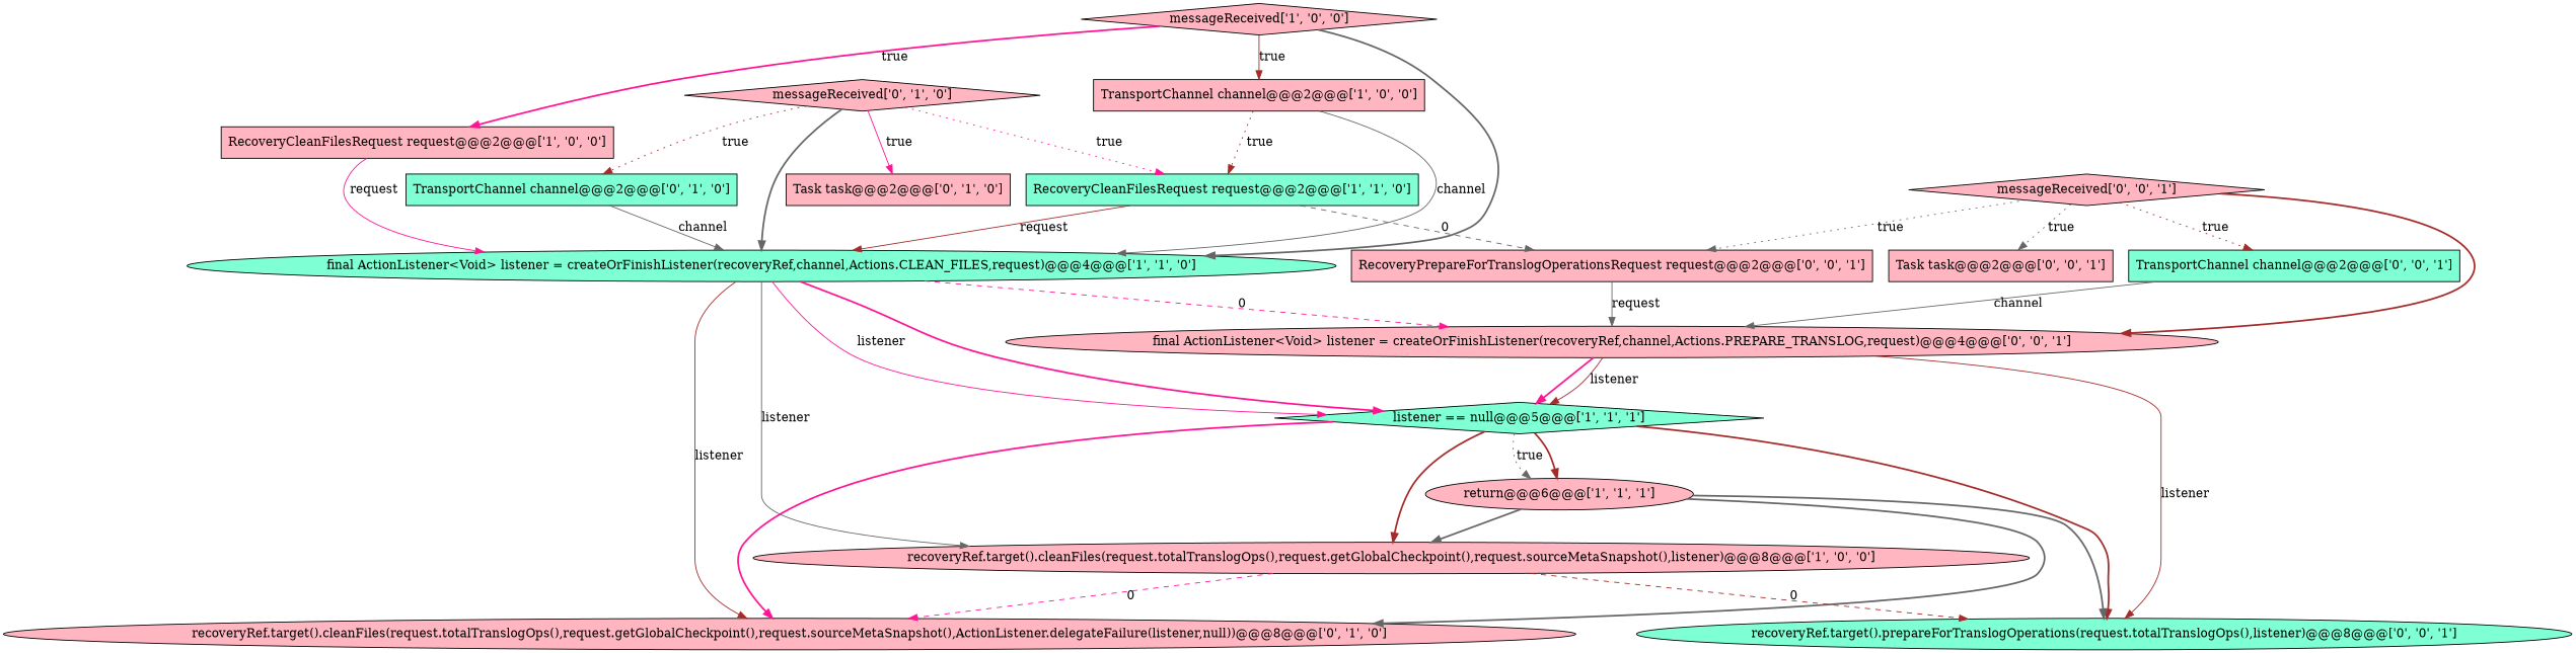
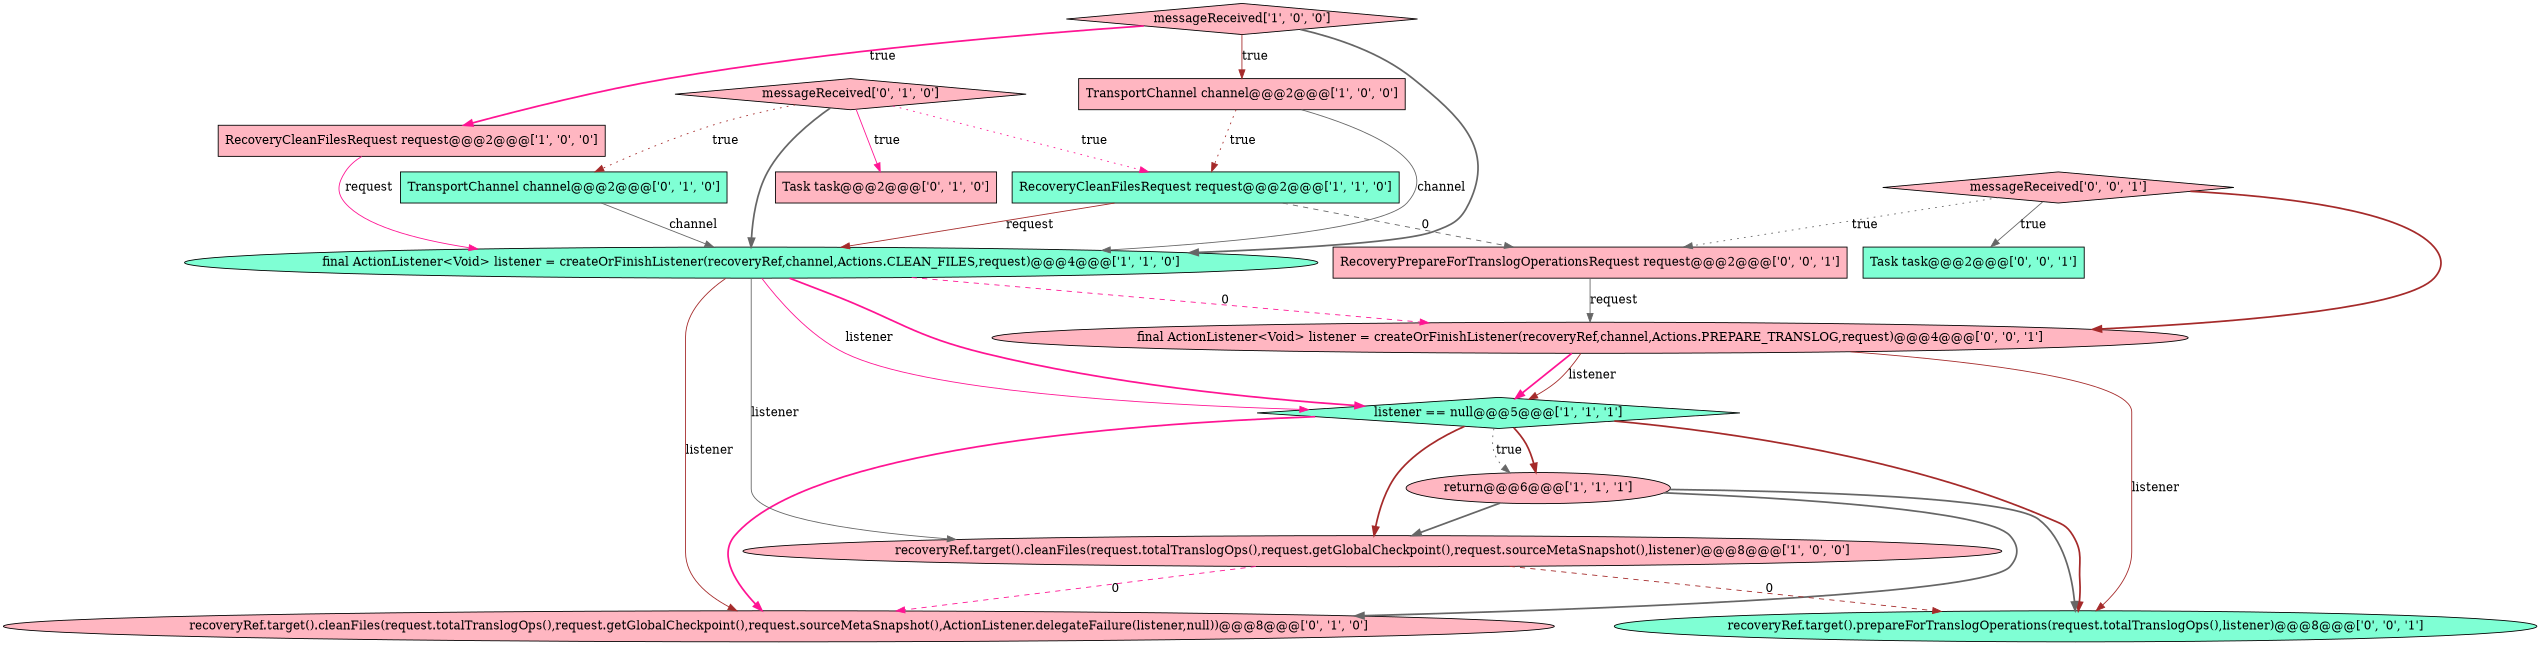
  digraph {
    node [fillcolor=lightpink shape=box style=filled]
    edge [color=gray40 style=bold]
    n1 [fillcolor=aquamarine label="listener == null@@@5@@@['1', '1', '1']" shape=diamond]
    n2 [label="return@@@6@@@['1', '1', '1']" shape=ellipse]
    n3 [label="recoveryRef.target().cleanFiles(request.totalTranslogOps(),request.getGlobalCheckpoint(),request.sourceMetaSnapshot(),listener)@@@8@@@['1', '0', '0']" shape=ellipse]
    n4 [fillcolor=aquamarine label="recoveryRef.target().prepareForTranslogOperations(request.totalTranslogOps(),listener)@@@8@@@['0', '0', '1']" shape=ellipse]
    n5 [label="recoveryRef.target().cleanFiles(request.totalTranslogOps(),request.getGlobalCheckpoint(),request.sourceMetaSnapshot(),ActionListener.delegateFailure(listener,null))@@@8@@@['0', '1', '0']" shape=ellipse]
    n6 [fillcolor=aquamarine label="RecoveryCleanFilesRequest request@@@2@@@['1', '1', '0']"]
    n7 [label="RecoveryPrepareForTranslogOperationsRequest request@@@2@@@['0', '0', '1']"]
    n8 [fillcolor=aquamarine label="final ActionListener<Void> listener = createOrFinishListener(recoveryRef,channel,Actions.CLEAN_FILES,request)@@@4@@@['1', '1', '0']" shape=ellipse]
    n9 [label="final ActionListener<Void> listener = createOrFinishListener(recoveryRef,channel,Actions.PREPARE_TRANSLOG,request)@@@4@@@['0', '0', '1']" shape=ellipse]
    n10 [label="RecoveryCleanFilesRequest request@@@2@@@['1', '0', '0']"]
    n11 [label="messageReceived['0', '1', '0']" shape=diamond]
    n12 [fillcolor=aquamarine label="TransportChannel channel@@@2@@@['0', '1', '0']"]
    n13 [label="Task task@@@2@@@['0', '1', '0']"]
    n14 [label="messageReceived['0', '0', '1']" shape=diamond]
-   n15 [fillcolor=aquamarine label="TransportChannel channel@@@2@@@['0', '0', '1']"]
-   n16 [label="Task task@@@2@@@['0', '0', '1']"]
+   n16 [fillcolor=aquamarine label="Task task@@@2@@@['0', '0', '1']"]
    n17 [label="messageReceived['1', '0', '0']" shape=diamond]
    n18 [label="TransportChannel channel@@@2@@@['1', '0', '0']"]
    n1 -> n2 [color=brown]
    n1 -> n2 [label=true style=dotted]
    n1 -> n3 [color=brown]
    n1 -> n4 [color=brown]
    n1 -> n5 [color=deeppink]
    n2 -> n3
    n2 -> n4
    n2 -> n5
    n3 -> n4 [color=brown label=0 style=dashed]
    n3 -> n5 [color=deeppink label=0 style=dashed]
    n6 -> n7 [label=0 style=dashed]
    n6 -> n8 [color=brown label=request style=solid]
    n7 -> n9 [label=request style=solid]
    n8 -> n1 [color=deeppink]
    n8 -> n1 [color=deeppink label=listener style=solid]
    n8 -> n3 [label=listener style=solid]
    n8 -> n5 [color=brown label=listener style=solid]
    n8 -> n9 [color=deeppink label=0 style=dashed]
    n9 -> n1 [color=deeppink]
    n9 -> n1 [color=brown label=listener style=solid]
    n9 -> n4 [color=brown label=listener style=solid]
    n10 -> n8 [color=deeppink label=request style=solid]
    n11 -> n6 [color=deeppink label=true style=dotted]
    n11 -> n8
    n11 -> n12 [color=brown label=true style=dotted]
    n11 -> n13 [color=deeppink label=true style=solid]
    n12 -> n8 [label=channel style=solid]
    n14 -> n7 [label=true style=dotted]
    n14 -> n9 [color=brown]
-   n14 -> n15 [color=brown label=true style=dotted]
-   n14 -> n16 [label=true style=dotted]
-   n15 -> n9 [label=channel style=solid]
+   n14 -> n16 [label=true style=solid]
    n17 -> n8
    n17 -> n10 [color=deeppink label=true]
    n17 -> n18 [color=brown label=true style=solid]
    n18 -> n6 [color=brown label=true style=dotted]
    n18 -> n8 [label=channel style=solid]
  }
